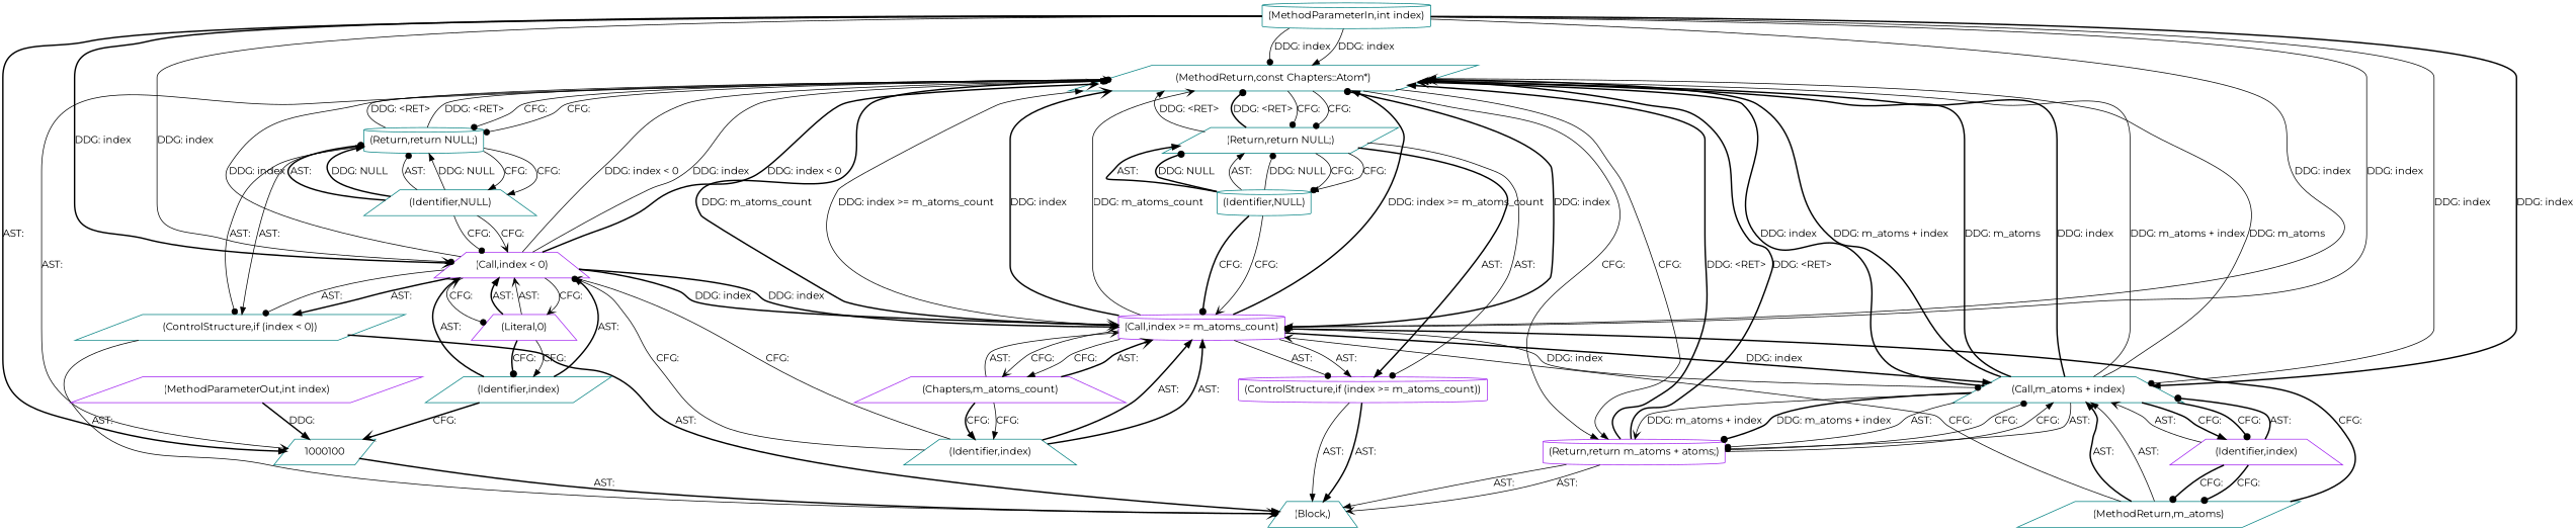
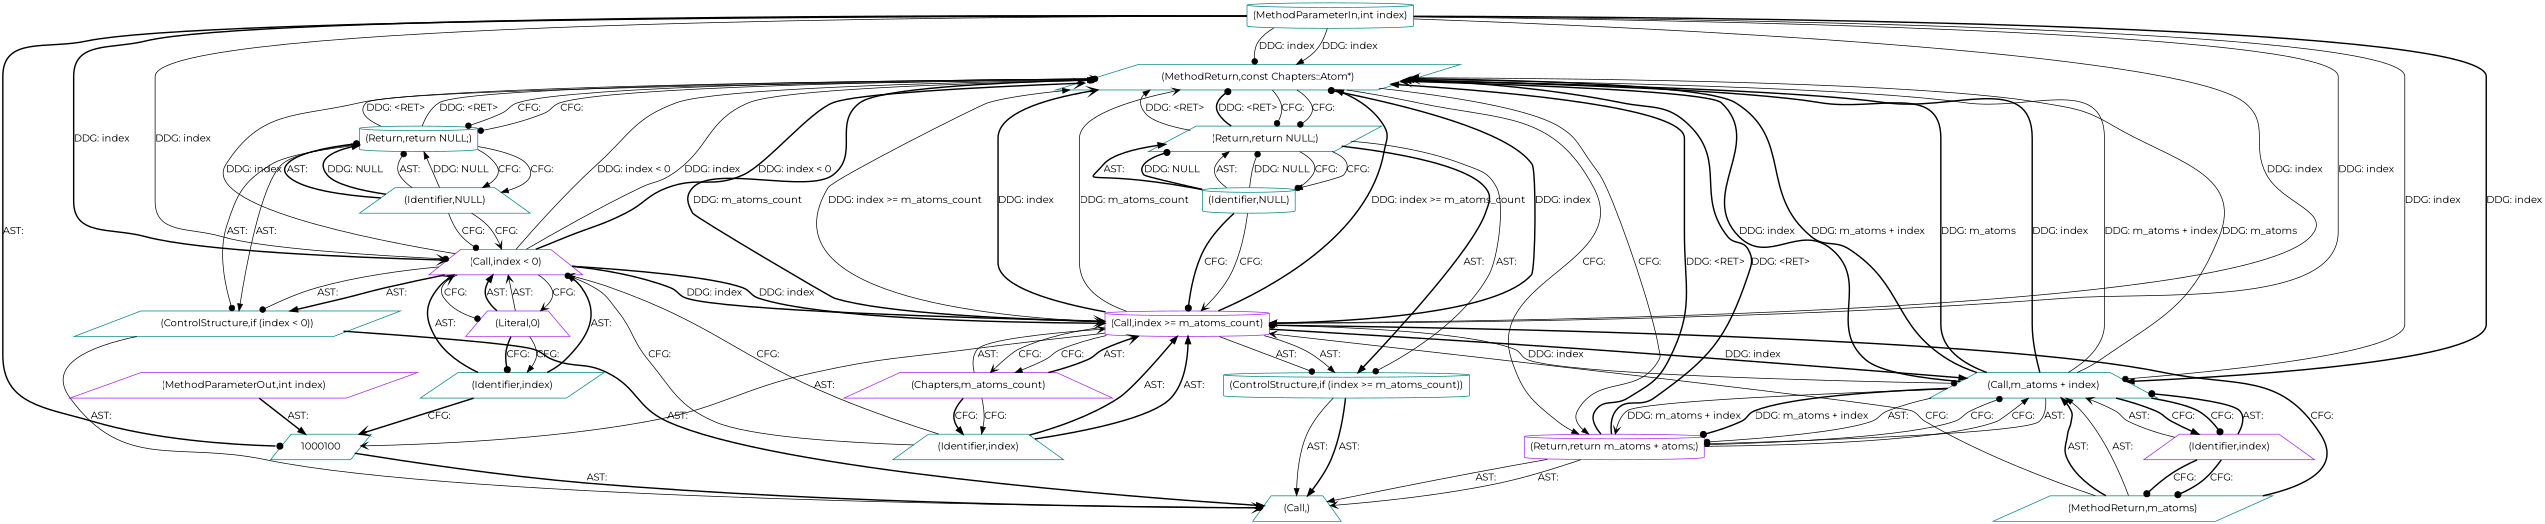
  digraph {
    fontname=Montserrat
    node [color=teal fontname=Montserrat shape=trapezium]
    edge [arrowhead=normal fontname=Montserrat style=solid]
    n1 [label="(MethodReturn,const Chapters::Atom*)" shape=parallelogram]
    n2 [label="(Return,return NULL;)" shape=cylinder]
    n3 [label="(Return,return NULL;)" shape=parallelogram]
    n4 [color=purple label="(Return,return m_atoms + atoms;)" shape=cylinder]
    1000100 [shape=parallelogram]
    n6 [label="(ControlStructure,if (index < 0))" shape=parallelogram]
    n7 [label="(Identifier,NULL)"]
-   n8 [color=purple label="(ControlStructure,if (index >= m_atoms_count))" shape=cylinder]
+   n8 [label="(ControlStructure,if (index >= m_atoms_count))" shape=cylinder]
    n9 [label="(Identifier,NULL)" shape=cylinder]
    n10 [label="(Call,m_atoms + index)"]
-   n11 [label="(Block,)"]
+   n11 [label="(Call,)"]
    n12 [label="(MethodParameterIn,int index)" shape=cylinder]
    n13 [color=purple label="(Call,index < 0)"]
    n14 [color=purple label="(Call,index >= m_atoms_count)" shape=cylinder]
    n15 [color=purple label="(Literal,0)"]
    n16 [color=purple label="(Chapters,m_atoms_count)"]
    n17 [color=purple label="(Identifier,index)"]
    n18 [color=purple label="(MethodParameterOut,int index)" shape=parallelogram]
    n19 [label="(Identifier,index)" shape=parallelogram]
    n20 [label="(Identifier,index)"]
    n21 [label="(MethodReturn,m_atoms)" shape=parallelogram]
    n1 -> n2 [arrowhead=dot label="CFG: "]
    n1 -> n2 [arrowhead=dot label="CFG: "]
    n1 -> n3 [arrowhead=dot label="CFG: "]
    n1 -> n3 [arrowhead=dot label="CFG: "]
    n1 -> n4 [label="CFG: "]
    n1 -> n4 [label="CFG: "]
-   n1 -> 1000100 [arrowhead=vee label="AST: "]
+   n14 -> 1000100 [arrowhead=vee label="AST: "]
    n2 -> n1 [arrowhead=dot label="DDG: <RET>"]
    n2 -> n1 [arrowhead=dot label="DDG: <RET>"]
    n2 -> n6 [label="AST: "]
    n2 -> n6 [arrowhead=dot label="AST: "]
    n2 -> n7 [label="CFG: "]
    n2 -> n7 [label="CFG: "]
    n3 -> n1 [label="DDG: <RET>"]
    n3 -> n1 [arrowhead=dot label="DDG: <RET>" style=bold]
    n3 -> n8 [label="AST: " style=bold]
    n3 -> n8 [arrowhead=dot label="AST: "]
    n3 -> n9 [arrowhead=dot label="CFG: "]
    n3 -> n9 [label="CFG: "]
    n4 -> n1 [label="DDG: <RET>" style=bold]
    n4 -> n1 [label="DDG: <RET>" style=bold]
    n4 -> n10 [arrowhead=dot label="CFG: "]
    n4 -> n10 [label="CFG: "]
    n4 -> n11 [label="AST: "]
    n4 -> n11 [arrowhead=vee label="AST: "]
    1000100 -> n11 [arrowhead=vee label="AST: " style=bold]
    n6 -> n11 [label="AST: " style=bold]
    n6 -> n11 [arrowhead=dot label="AST: "]
    n7 -> n2 [arrowhead=dot label="AST: " style=bold]
    n7 -> n2 [label="DDG: NULL" style=bold]
    n7 -> n2 [arrowhead=dot label="AST: "]
    n7 -> n2 [label="DDG: NULL"]
    n7 -> n13 [arrowhead=dot label="CFG: "]
    n7 -> n13 [arrowhead=vee label="CFG: "]
    n8 -> n11 [label="AST: "]
    n8 -> n11 [label="AST: " style=bold]
    n9 -> n3 [label="AST: " style=bold]
    n9 -> n3 [arrowhead=dot label="DDG: NULL" style=bold]
    n9 -> n3 [label="AST: "]
    n9 -> n3 [arrowhead=dot label="DDG: NULL"]
    n9 -> n14 [arrowhead=dot label="CFG: " style=bold]
    n9 -> n14 [arrowhead=vee label="CFG: "]
    n10 -> n1 [label="DDG: m_atoms" style=bold]
    n10 -> n1 [label="DDG: index" style=bold]
    n10 -> n1 [label="DDG: m_atoms + index"]
    n10 -> n1 [label="DDG: m_atoms"]
    n10 -> n1 [arrowhead=vee label="DDG: index" style=bold]
    n10 -> n1 [arrowhead=vee label="DDG: m_atoms + index" style=bold]
    n10 -> n4 [arrowhead=dot label="AST: "]
    n10 -> n4 [arrowhead=vee label="DDG: m_atoms + index"]
    n10 -> n4 [arrowhead=dot label="AST: "]
    n10 -> n4 [arrowhead=dot label="DDG: m_atoms + index" style=bold]
    n10 -> n17 [label="CFG: " style=bold]
    n10 -> n17 [arrowhead=dot label="CFG: " style=bold]
    n12 -> n1 [arrowhead=dot label="DDG: index"]
    n12 -> n1 [label="DDG: index"]
-   n12 -> 1000100 [label="AST: " style=bold]
+   n12 -> 1000100 [arrowhead=dot label="AST: " style=bold]
    n12 -> n10 [arrowhead=dot label="DDG: index"]
    n12 -> n10 [label="DDG: index" style=bold]
    n12 -> n13 [arrowhead=vee label="DDG: index" style=bold]
    n12 -> n13 [arrowhead=dot label="DDG: index"]
    n12 -> n14 [label="DDG: index"]
    n12 -> n14 [arrowhead=vee label="DDG: index"]
    n13 -> n1 [label="DDG: index < 0"]
    n13 -> n1 [arrowhead=dot label="DDG: index"]
    n13 -> n1 [arrowhead=vee label="DDG: index < 0" style=bold]
    n13 -> n1 [arrowhead=vee label="DDG: index"]
    n13 -> n6 [label="AST: " style=bold]
    n13 -> n6 [arrowhead=dot label="AST: "]
    n13 -> n14 [arrowhead=vee label="DDG: index" style=bold]
    n13 -> n14 [arrowhead=vee label="DDG: index" style=bold]
    n13 -> n15 [arrowhead=vee label="CFG: "]
    n13 -> n15 [arrowhead=dot label="CFG: "]
    n14 -> n1 [arrowhead=dot label="DDG: m_atoms_count" style=bold]
    n14 -> n1 [label="DDG: index >= m_atoms_count"]
    n14 -> n1 [arrowhead=vee label="DDG: index" style=bold]
    n14 -> n1 [arrowhead=vee label="DDG: m_atoms_count"]
    n14 -> n1 [label="DDG: index >= m_atoms_count" style=bold]
    n14 -> n1 [arrowhead=dot label="DDG: index" style=bold]
    n14 -> n8 [arrowhead=dot label="AST: "]
    n14 -> n8 [label="AST: "]
    n14 -> n10 [label="DDG: index" style=bold]
    n14 -> n10 [arrowhead=dot label="DDG: index"]
    n14 -> n16 [arrowhead=vee label="CFG: "]
    n14 -> n16 [label="CFG: "]
    n15 -> n13 [label="AST: " style=bold]
    n15 -> n13 [arrowhead=vee label="AST: "]
    n15 -> n19 [label="CFG: "]
    n15 -> n19 [arrowhead=dot label="CFG: " style=bold]
    n16 -> n14 [arrowhead=vee label="AST: " style=bold]
    n16 -> n14 [arrowhead=vee label="AST: "]
    n16 -> n20 [label="CFG: "]
    n16 -> n20 [label="CFG: " style=bold]
    n17 -> n10 [arrowhead=dot label="AST: " style=bold]
    n17 -> n10 [arrowhead=vee label="AST: "]
    n17 -> n21 [arrowhead=dot label="CFG: " style=bold]
    n17 -> n21 [arrowhead=dot label="CFG: " style=bold]
-   n18 -> 1000100 [label="DDG: " style=bold]
+   n18 -> 1000100 [label="AST: " style=bold]
    n19 -> 1000100 [arrowhead=vee label="CFG: " style=bold]
    n19 -> n13 [label="AST: " style=bold]
    n19 -> n13 [arrowhead=vee label="AST: " style=bold]
    n20 -> n13 [arrowhead=dot label="CFG: "]
    n20 -> n13 [arrowhead=vee label="CFG: "]
    n20 -> n14 [label="AST: " style=bold]
    n20 -> n14 [label="AST: " style=bold]
    n21 -> n10 [label="AST: " style=bold]
    n21 -> n10 [label="AST: "]
    n21 -> n14 [arrowhead=dot label="CFG: " style=bold]
    n21 -> n14 [arrowhead=vee label="CFG: "]
  }
